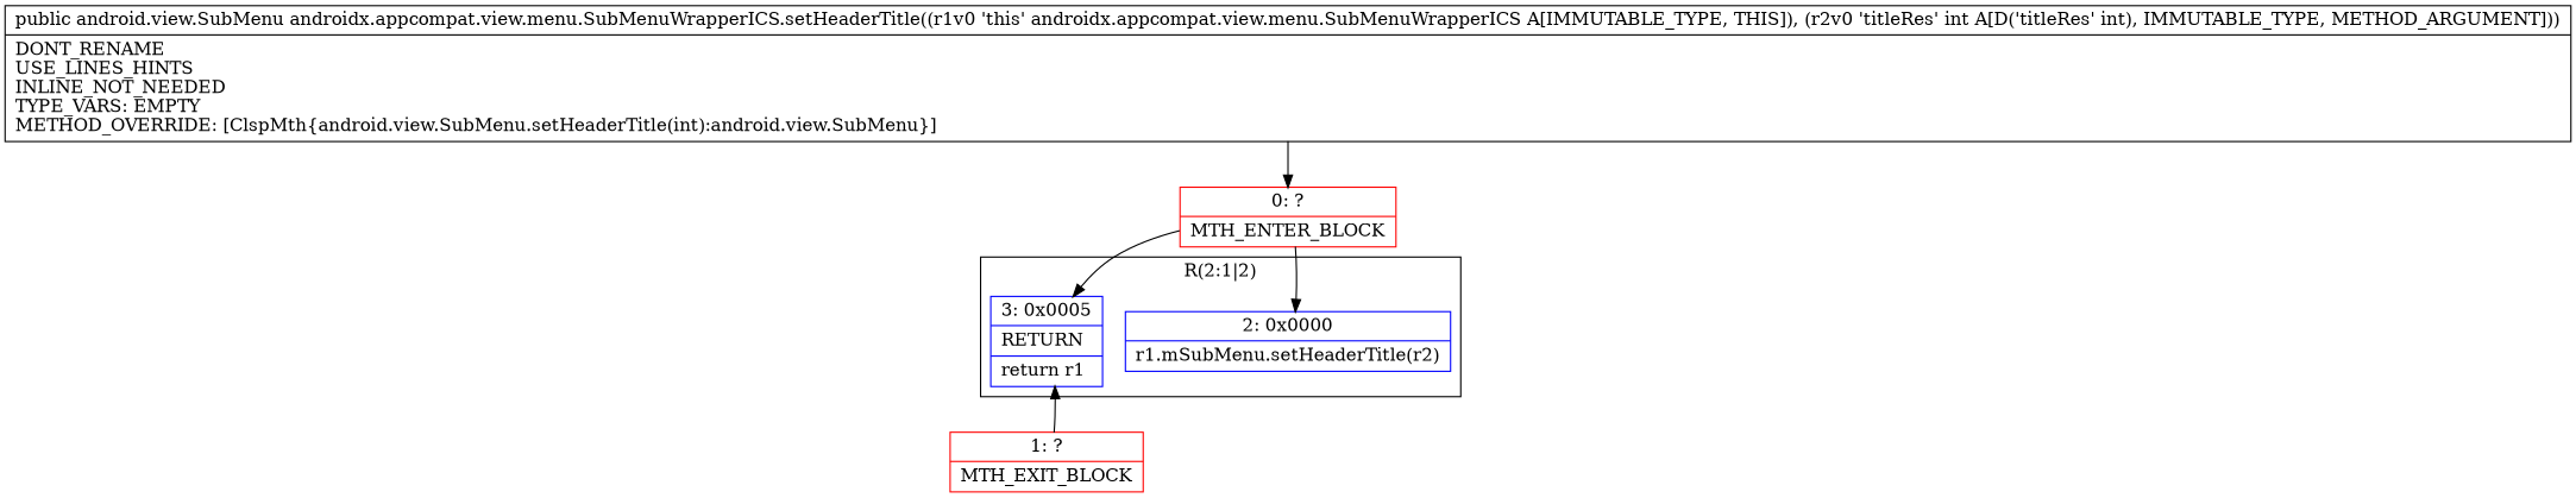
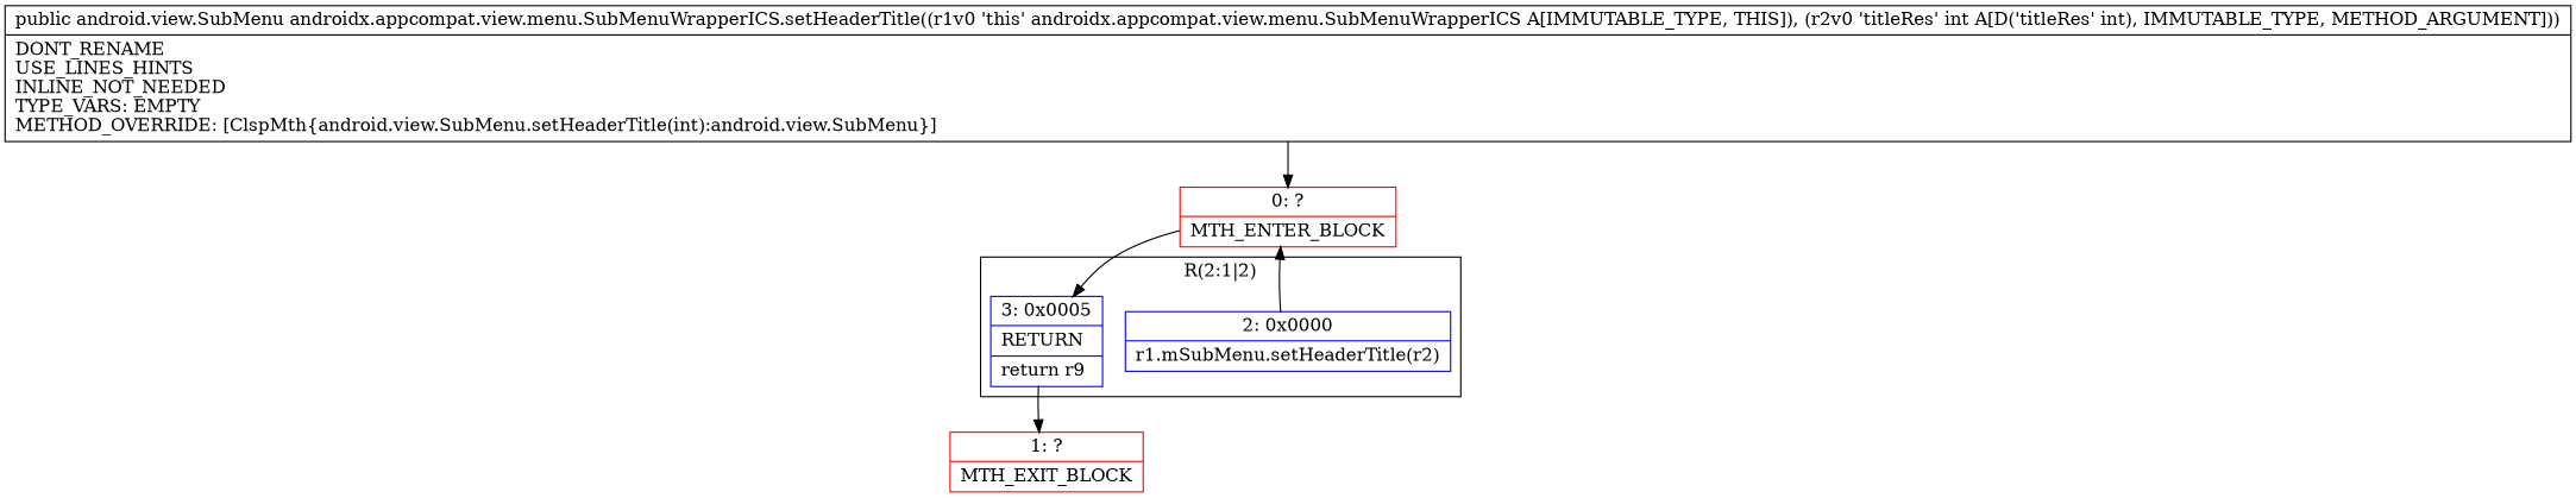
  digraph {
    node [color=blue shape=record]
    n1 [label="{2\:\ 0x0000|r1.mSubMenu.setHeaderTitle(r2)\l}"]
-   n2 [label="{3\:\ 0x0005|RETURN\l|return r1\l}"]
+   n2 [label="{3\:\ 0x0005|RETURN\l|return r9\l}"]
    n3 [color=red label="{1\:\ ?|MTH_EXIT_BLOCK\l}"]
    n4 [color=red label="{0\:\ ?|MTH_ENTER_BLOCK\l}"]
    n5 [label="{public android.view.SubMenu androidx.appcompat.view.menu.SubMenuWrapperICS.setHeaderTitle((r1v0 'this' androidx.appcompat.view.menu.SubMenuWrapperICS A[IMMUTABLE_TYPE, THIS]), (r2v0 'titleRes' int A[D('titleRes' int), IMMUTABLE_TYPE, METHOD_ARGUMENT]))  | DONT_RENAME\lUSE_LINES_HINTS\lINLINE_NOT_NEEDED\lTYPE_VARS: EMPTY\lMETHOD_OVERRIDE: [ClspMth\{android.view.SubMenu.setHeaderTitle(int):android.view.SubMenu\}]\l}" color=""]
    subgraph cluster_1 {
      label="R(2:1|2)"
      n1
      n2
    }
-   n3 -> n2
-   n4 -> n1
+   n2 -> n3
+   n1 -> n4
    n4 -> n2
    n5 -> n4
  }
